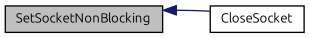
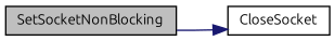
  digraph {
    rankdir=LR
    fontname=Ubuntu
    node [color=black fontname=Ubuntu fontsize=10 shape=record style=filled]
    n1 [fillcolor=grey75 fontcolor=black height=0.2 label=SetSocketNonBlocking width=0.4]
    n2 [fillcolor=white height=0.2 label=CloseSocket width=0.4]
-   n2 -> n1 [color=midnightblue fontname=Ubuntu fontsize=10 labelfontname=Helvetica labelfontsize=10 style=solid]
+   n1 -> n2 [color=midnightblue fontname=Ubuntu fontsize=10 labelfontname=Helvetica labelfontsize=10 style=solid]
  }
